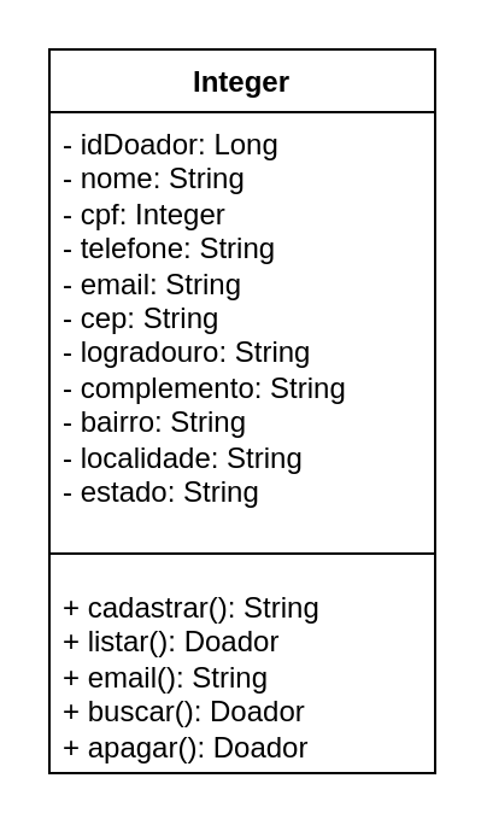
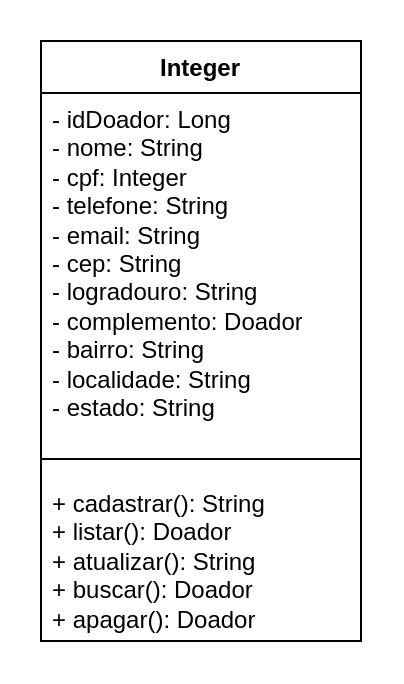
  <mxCell id="0" />
  <mxCell id="1" parent="0" />
  <mxCell id="2" value="Integer" style="swimlane;fontStyle=1;align=center;verticalAlign=top;childLayout=stackLayout;horizontal=1;startSize=26;horizontalStack=0;resizeParent=1;resizeParentMax=0;resizeLast=0;collapsible=1;marginBottom=0;whiteSpace=wrap;html=1;" vertex="1" parent="1"><mxGeometry x="20" y="20" width="160" height="300" as="geometry" /></mxCell>
- <mxCell id="3" value="- idDoador: Long&lt;div&gt;- nome: String&lt;/div&gt;&lt;div&gt;- cpf: Integer&lt;/div&gt;&lt;div&gt;- telefone: String&lt;/div&gt;&lt;div&gt;- email: String&lt;/div&gt;&lt;div&gt;- cep: String&lt;/div&gt;&lt;div&gt;- logradouro: String&lt;/div&gt;&lt;div&gt;- complemento: String&lt;/div&gt;&lt;div&gt;- bairro: String&lt;/div&gt;&lt;div&gt;- localidade: String&lt;/div&gt;&lt;div&gt;- estado: String&lt;/div&gt;&lt;div&gt;&lt;br&gt;&lt;/div&gt;" style="text;strokeColor=none;fillColor=none;align=left;verticalAlign=top;spacingLeft=4;spacingRight=4;overflow=hidden;rotatable=0;points=[[0,0.5],[1,0.5]];portConstraint=eastwest;whiteSpace=wrap;html=1;" vertex="1" parent="2"><mxGeometry y="26" width="160" height="174" as="geometry" /></mxCell>
+ <mxCell id="3" value="- idDoador: Long&lt;div&gt;- nome: String&lt;/div&gt;&lt;div&gt;- cpf: Integer&lt;/div&gt;&lt;div&gt;- telefone: String&lt;/div&gt;&lt;div&gt;- email: String&lt;/div&gt;&lt;div&gt;- cep: String&lt;/div&gt;&lt;div&gt;- logradouro: String&lt;/div&gt;&lt;div&gt;- complemento: Doador&lt;/div&gt;&lt;div&gt;- bairro: String&lt;/div&gt;&lt;div&gt;- localidade: String&lt;/div&gt;&lt;div&gt;- estado: String&lt;/div&gt;&lt;div&gt;&lt;br&gt;&lt;/div&gt;" style="text;strokeColor=none;fillColor=none;align=left;verticalAlign=top;spacingLeft=4;spacingRight=4;overflow=hidden;rotatable=0;points=[[0,0.5],[1,0.5]];portConstraint=eastwest;whiteSpace=wrap;html=1;" vertex="1" parent="2"><mxGeometry y="26" width="160" height="174" as="geometry" /></mxCell>
  <mxCell id="4" value="" style="line;strokeWidth=1;fillColor=none;align=left;verticalAlign=middle;spacingTop=-1;spacingLeft=3;spacingRight=3;rotatable=0;labelPosition=right;points=[];portConstraint=eastwest;strokeColor=inherit;" vertex="1" parent="2"><mxGeometry y="200" width="160" height="18" as="geometry" /></mxCell>
- <mxCell id="5" value="+ cadastrar(): String&lt;div&gt;+ listar(): Doador&lt;/div&gt;&lt;div&gt;+ email(): String&lt;/div&gt;&lt;div&gt;+ buscar(): Doador&lt;/div&gt;&lt;div&gt;+ apagar(): Doador&lt;/div&gt;" style="text;strokeColor=none;fillColor=none;align=left;verticalAlign=top;spacingLeft=4;spacingRight=4;overflow=hidden;rotatable=0;points=[[0,0.5],[1,0.5]];portConstraint=eastwest;whiteSpace=wrap;html=1;" vertex="1" parent="2"><mxGeometry y="218" width="160" height="82" as="geometry" /></mxCell>
+ <mxCell id="5" value="+ cadastrar(): String&lt;div&gt;+ listar(): Doador&lt;/div&gt;&lt;div&gt;+ atualizar(): String&lt;/div&gt;&lt;div&gt;+ buscar(): Doador&lt;/div&gt;&lt;div&gt;+ apagar(): Doador&lt;/div&gt;" style="text;strokeColor=none;fillColor=none;align=left;verticalAlign=top;spacingLeft=4;spacingRight=4;overflow=hidden;rotatable=0;points=[[0,0.5],[1,0.5]];portConstraint=eastwest;whiteSpace=wrap;html=1;" vertex="1" parent="2"><mxGeometry y="218" width="160" height="82" as="geometry" /></mxCell>
